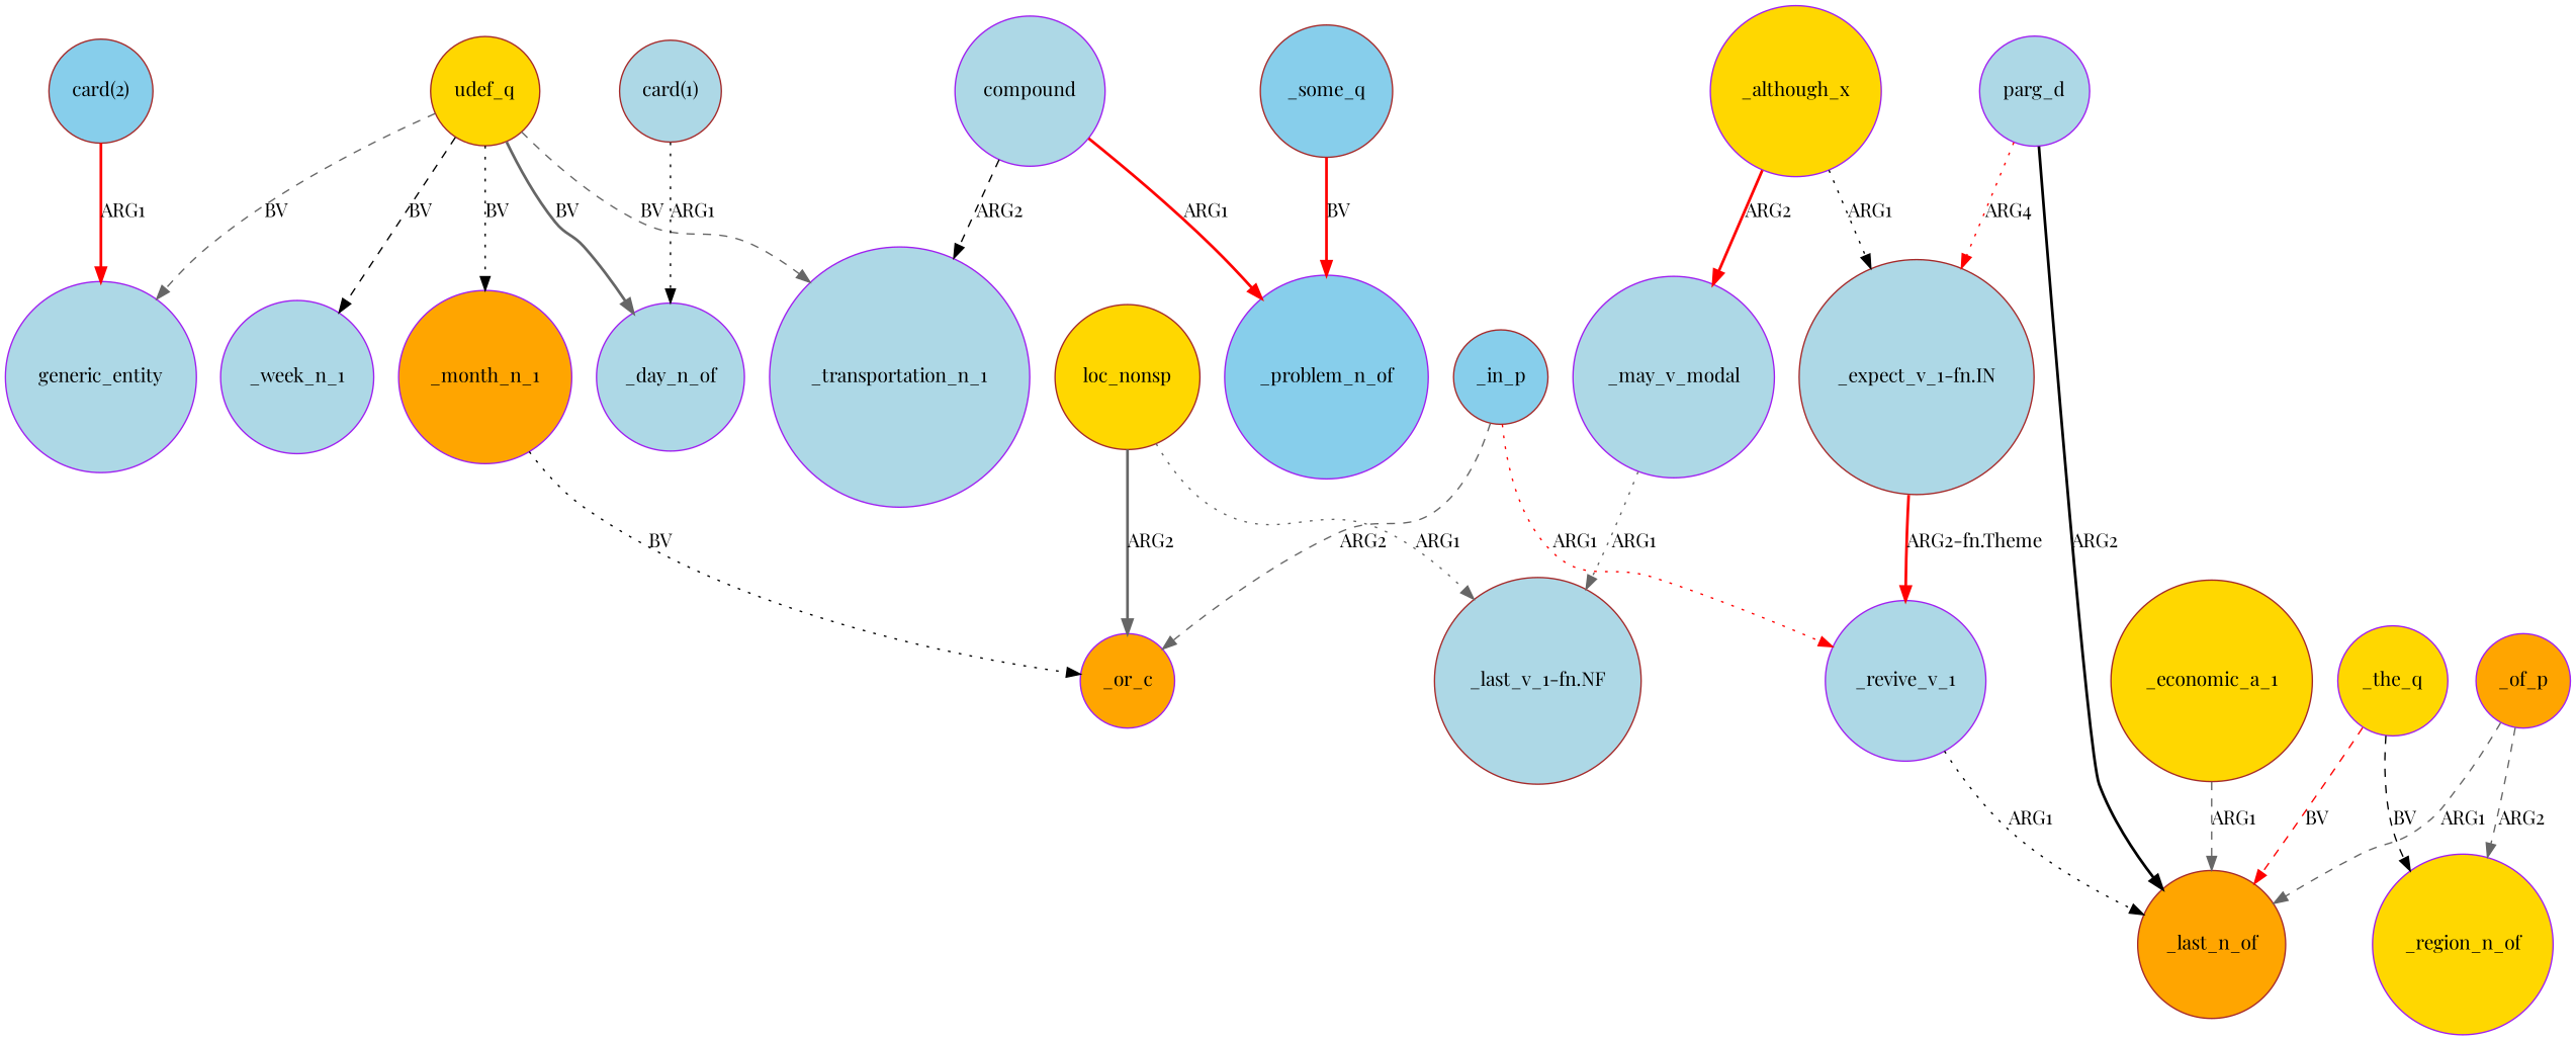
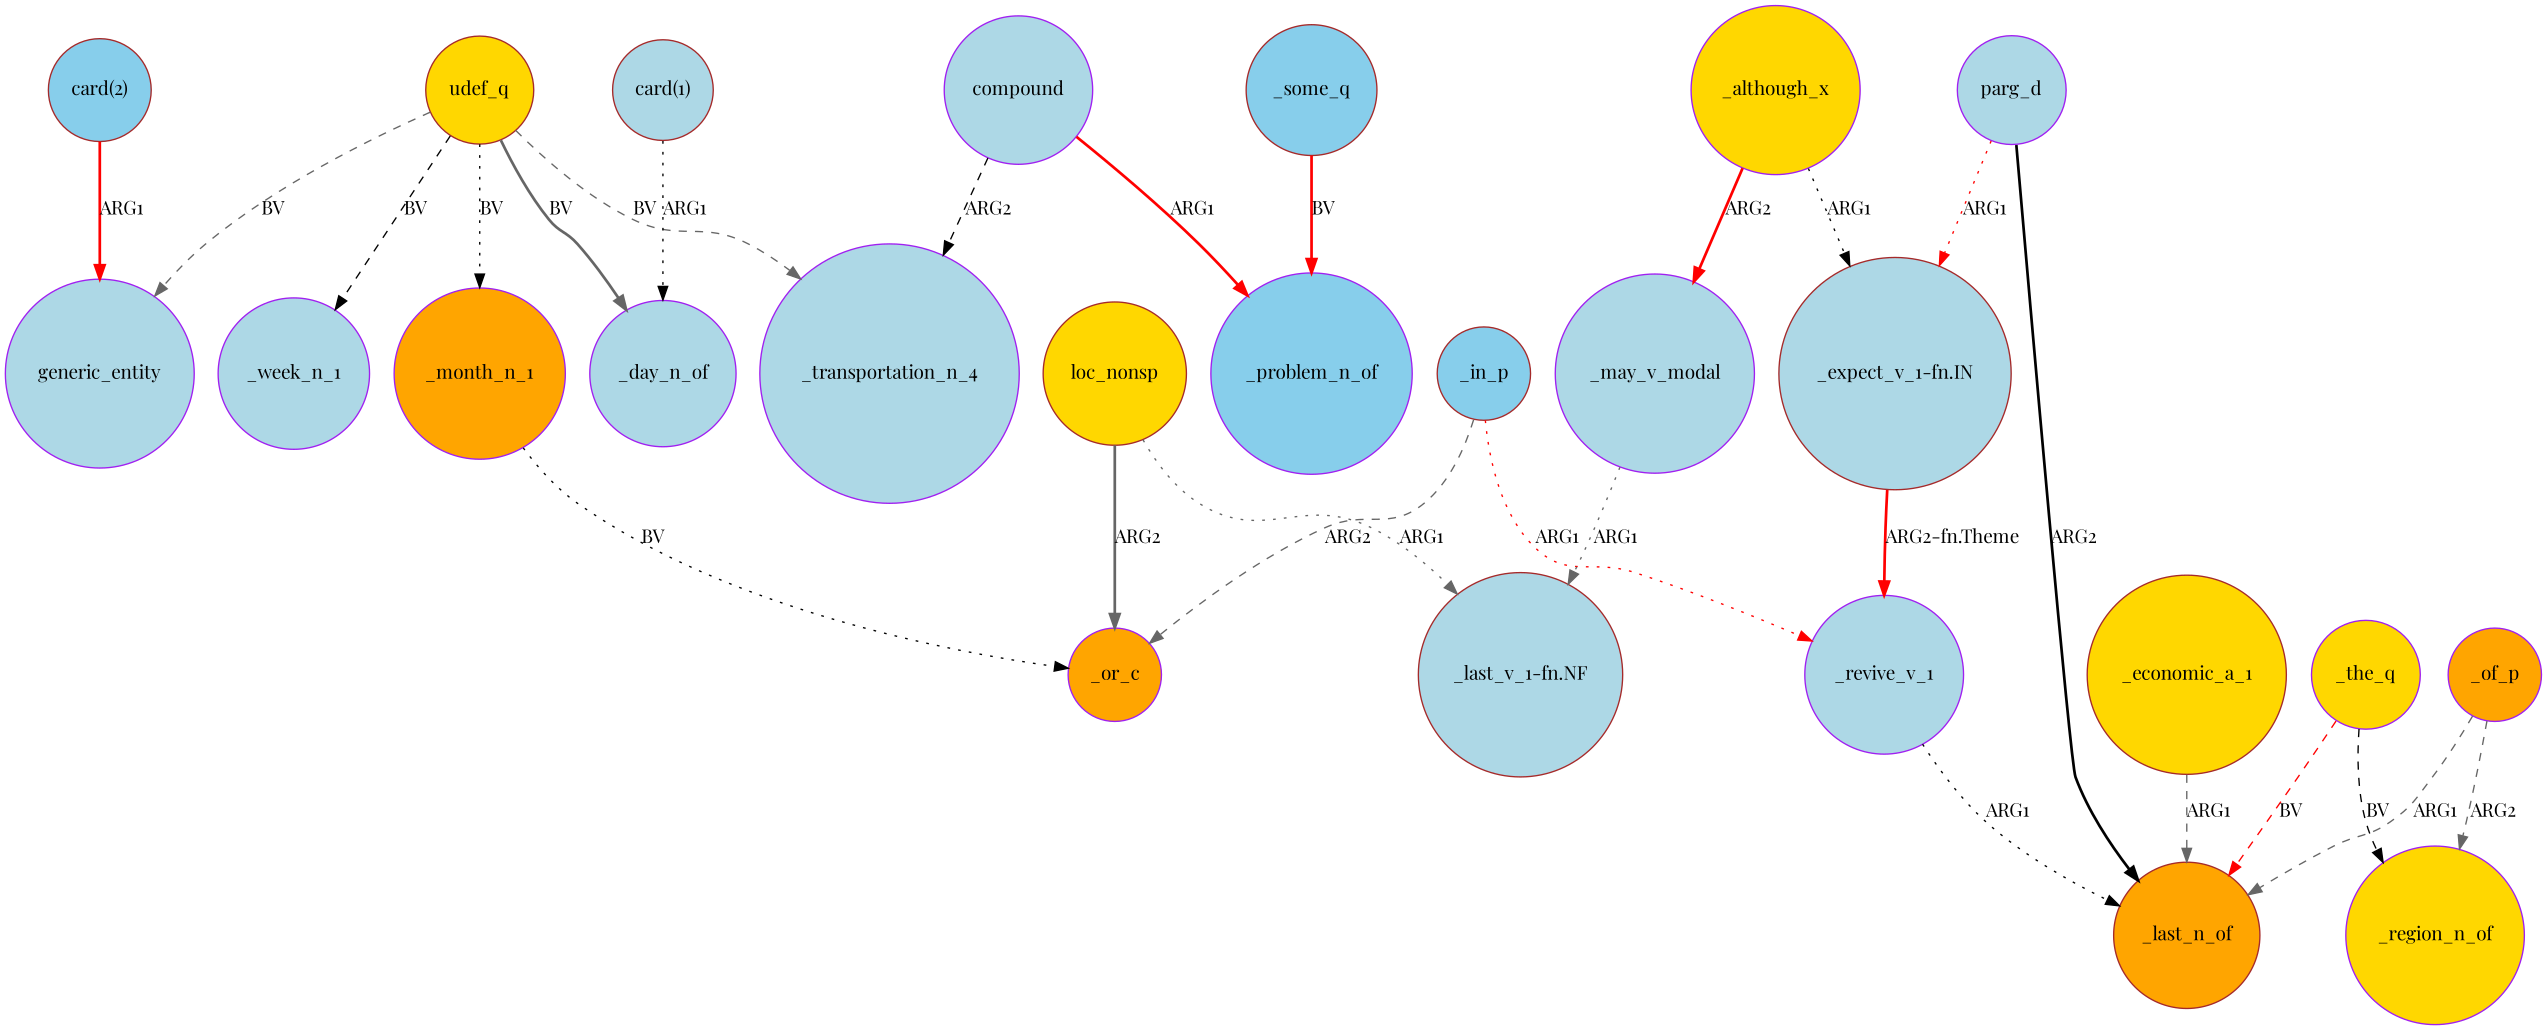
  digraph {
    fontname="Playfair Display"
    node [color=purple fillcolor=lightblue fontname="Playfair Display" shape=circle style=filled]
    edge [color=gray40 fontname="Playfair Display" style=dashed]
    udef_q [color=brown fillcolor=gold]
    generic_entity
-   _transportation_n_1
+   _transportation_n_1 [label=_transportation_n_4]
    _day_n_of
    _month_n_1 [fillcolor=orange]
    _week_n_1
    _or_c [fillcolor=orange]
    _of_p [fillcolor=orange]
    n9 [color=brown fillcolor=orange label=_last_n_of]
    _region_n_of [fillcolor=gold]
    _the_q [fillcolor=gold]
    loc_nonsp [color=brown fillcolor=gold]
    "_last_v_1-fn.NF" [color=brown]
    _problem_n_of [fillcolor=skyblue]
    "card(1)" [color=brown]
    compound
    _in_p [color=brown fillcolor=skyblue]
    _revive_v_1
    "_expect_v_1-fn.IN" [color=brown]
    parg_d
    _some_q [color=brown fillcolor=skyblue]
    _may_v_modal
    _although_x [fillcolor=gold]
    _economic_a_1 [color=brown fillcolor=gold]
    "card(2)" [color=brown fillcolor=skyblue]
    udef_q -> generic_entity [label=BV]
    udef_q -> _transportation_n_1 [label=BV]
    udef_q -> _day_n_of [label=BV style=bold]
    udef_q -> _month_n_1 [color=black label=BV style=dotted]
    udef_q -> _week_n_1 [color=black label=BV]
    _month_n_1 -> _or_c [color=black label=BV style=dotted]
    _of_p -> n9 [label=ARG1]
    _of_p -> _region_n_of [label=ARG2]
    _the_q -> n9 [color=red label=BV]
    _the_q -> _region_n_of [color=black label=BV]
    loc_nonsp -> _or_c [label=ARG2 style=bold]
    loc_nonsp -> "_last_v_1-fn.NF" [label=ARG1 style=dotted]
    "card(1)" -> _day_n_of [color=black label=ARG1 style=dotted]
    compound -> _transportation_n_1 [color=black label=ARG2]
    compound -> _problem_n_of [color=red label=ARG1 style=bold]
    _in_p -> _or_c [label=ARG2]
    _in_p -> _revive_v_1 [color=red label=ARG1 style=dotted]
    _revive_v_1 -> n9 [color=black label=ARG1 style=dotted]
    "_expect_v_1-fn.IN" -> _revive_v_1 [color=red label="ARG2-fn.Theme" style=bold]
    parg_d -> n9 [color=black label=ARG2 style=bold]
-   parg_d -> "_expect_v_1-fn.IN" [color=red label=ARG4 style=dotted]
+   parg_d -> "_expect_v_1-fn.IN" [color=red label=ARG1 style=dotted]
    _some_q -> _problem_n_of [color=red label=BV style=bold]
    _may_v_modal -> "_last_v_1-fn.NF" [label=ARG1 style=dotted]
    _although_x -> "_expect_v_1-fn.IN" [color=black label=ARG1 style=dotted]
    _although_x -> _may_v_modal [color=red label=ARG2 style=bold]
    _economic_a_1 -> n9 [label=ARG1]
    "card(2)" -> generic_entity [color=red label=ARG1 style=bold]
  }
